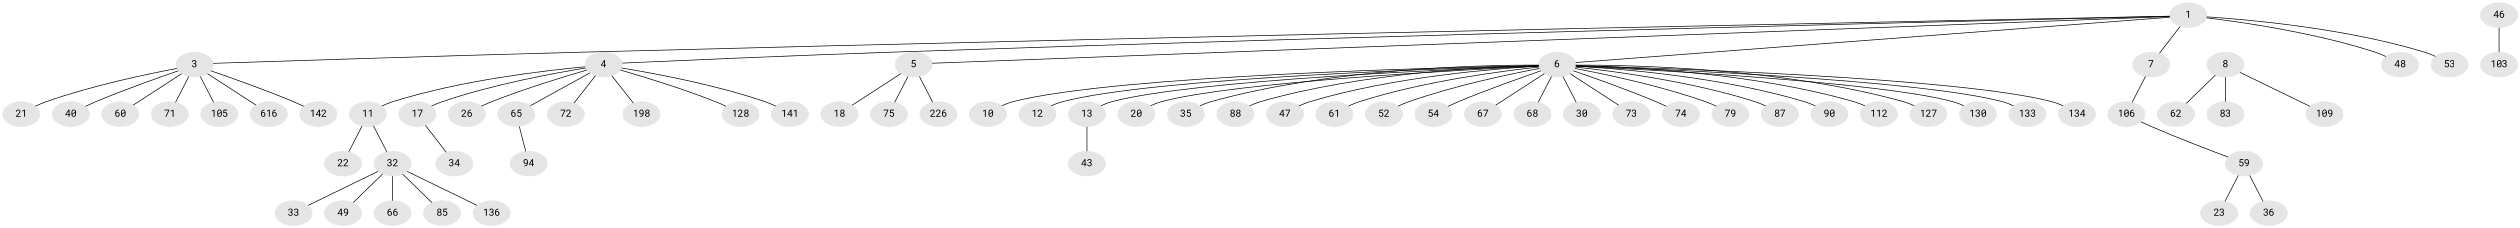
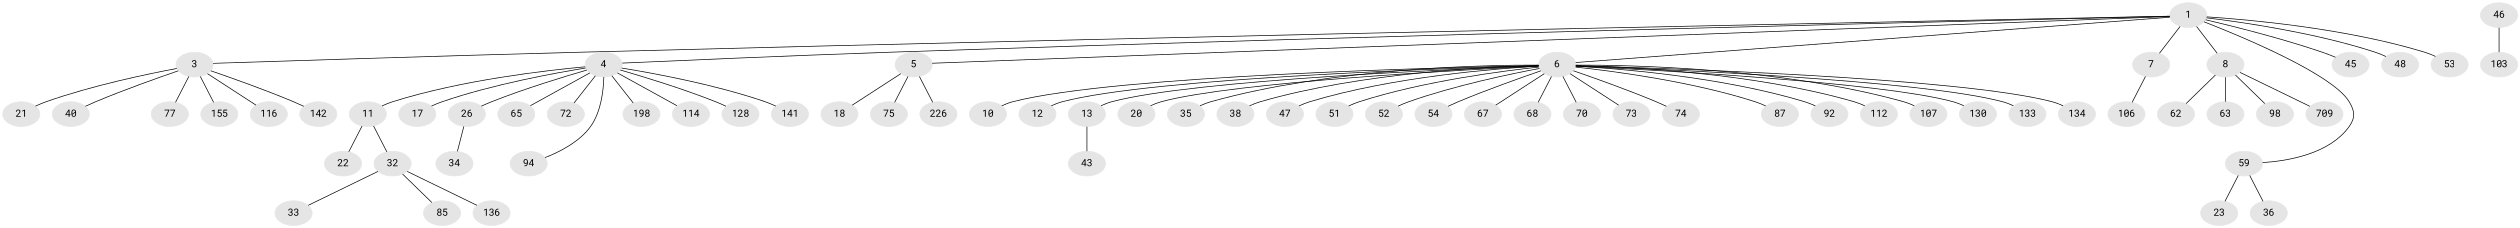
  graph {
    fontname="Roboto Mono"
    node [color=gray90 fontname="Roboto Mono" style=filled]
    edge [fontname="Roboto Mono"]
    1 [super="+2+37+61+117+89+110"]
    3 [super="+9"]
    4 [super="+15+14+55+50"]
    5
    6 [super="+31"]
    7
    8
    n8 [label=59 super="+39+119+139+115+104+101"]
+   45
    48
    53
    21 [super="+93"]
    40
-   60 [super="+83+143"]
-   71
-   105
-   116 [label=616]
+   71 [label=77]
+   105 [label=155]
+   116
    n18 [label=142]
    11 [super="+59+125+137"]
    17
    26
    65
    72
    n24 [label=94]
    n25 [label=198]
+   114
    128
    141
    18 [super="+88"]
    75 [super="+118"]
    n31 [label=226]
    10
    12
    13
    20
    35
-   38 [label=88]
+   38
    47
-   51 [label=61]
+   51
    52
    54
    67
    68
-   70 [label=30]
+   70
    73
    74
-   79
    87
-   90 [super="+100"]
+   90 [super="+100" label=92]
    112
-   127
+   127 [label=107]
    130
    133
    134
    106
    62
-   63 [label=83]
-   109
+   63
+   98
+   109 [label=709]
    23 [super="+30+129+138"]
    36
    22 [super="+58+56+142+99+97+132"]
    32
    34 [super="+41+78+123+131"]
    46
    103
    43
    33
-   49
-   66
    85
    136
    1 -- 3
    1 -- 4
    1 -- 5
    1 -- 6
    1 -- 7
-   106 -- n8
+   1 -- 8
+   1 -- n8
+   1 -- 45
    1 -- 48
    1 -- 53
    3 -- 21
    3 -- 40
-   3 -- 60
    3 -- 71
    3 -- 105
    3 -- 116
    3 -- n18
    4 -- 11
    4 -- 17
    4 -- 26
    4 -- 65
    4 -- 72
-   65 -- n24
+   4 -- n24
    4 -- n25
+   4 -- 114
    4 -- 128
    4 -- 141
    5 -- 18
    5 -- 75
    5 -- n31
    6 -- 10
    6 -- 12
    6 -- 13
    6 -- 20
    6 -- 35
    6 -- 38
    6 -- 47
    6 -- 51
    6 -- 52
    6 -- 54
    6 -- 67
    6 -- 68
    6 -- 70
    6 -- 73
    6 -- 74
-   6 -- 79
    6 -- 87
    6 -- 90
    6 -- 112
    6 -- 127
    6 -- 130
    6 -- 133
    6 -- 134
    7 -- 106
    8 -- 62
    8 -- 63
+   8 -- 98
    8 -- 109
    n8 -- 23
    n8 -- 36
    11 -- 22
    11 -- 32
-   17 -- 34
+   26 -- 34
    13 -- 43
    32 -- 33
-   32 -- 49
-   32 -- 66
    32 -- 85
    32 -- 136
    46 -- 103
  }
